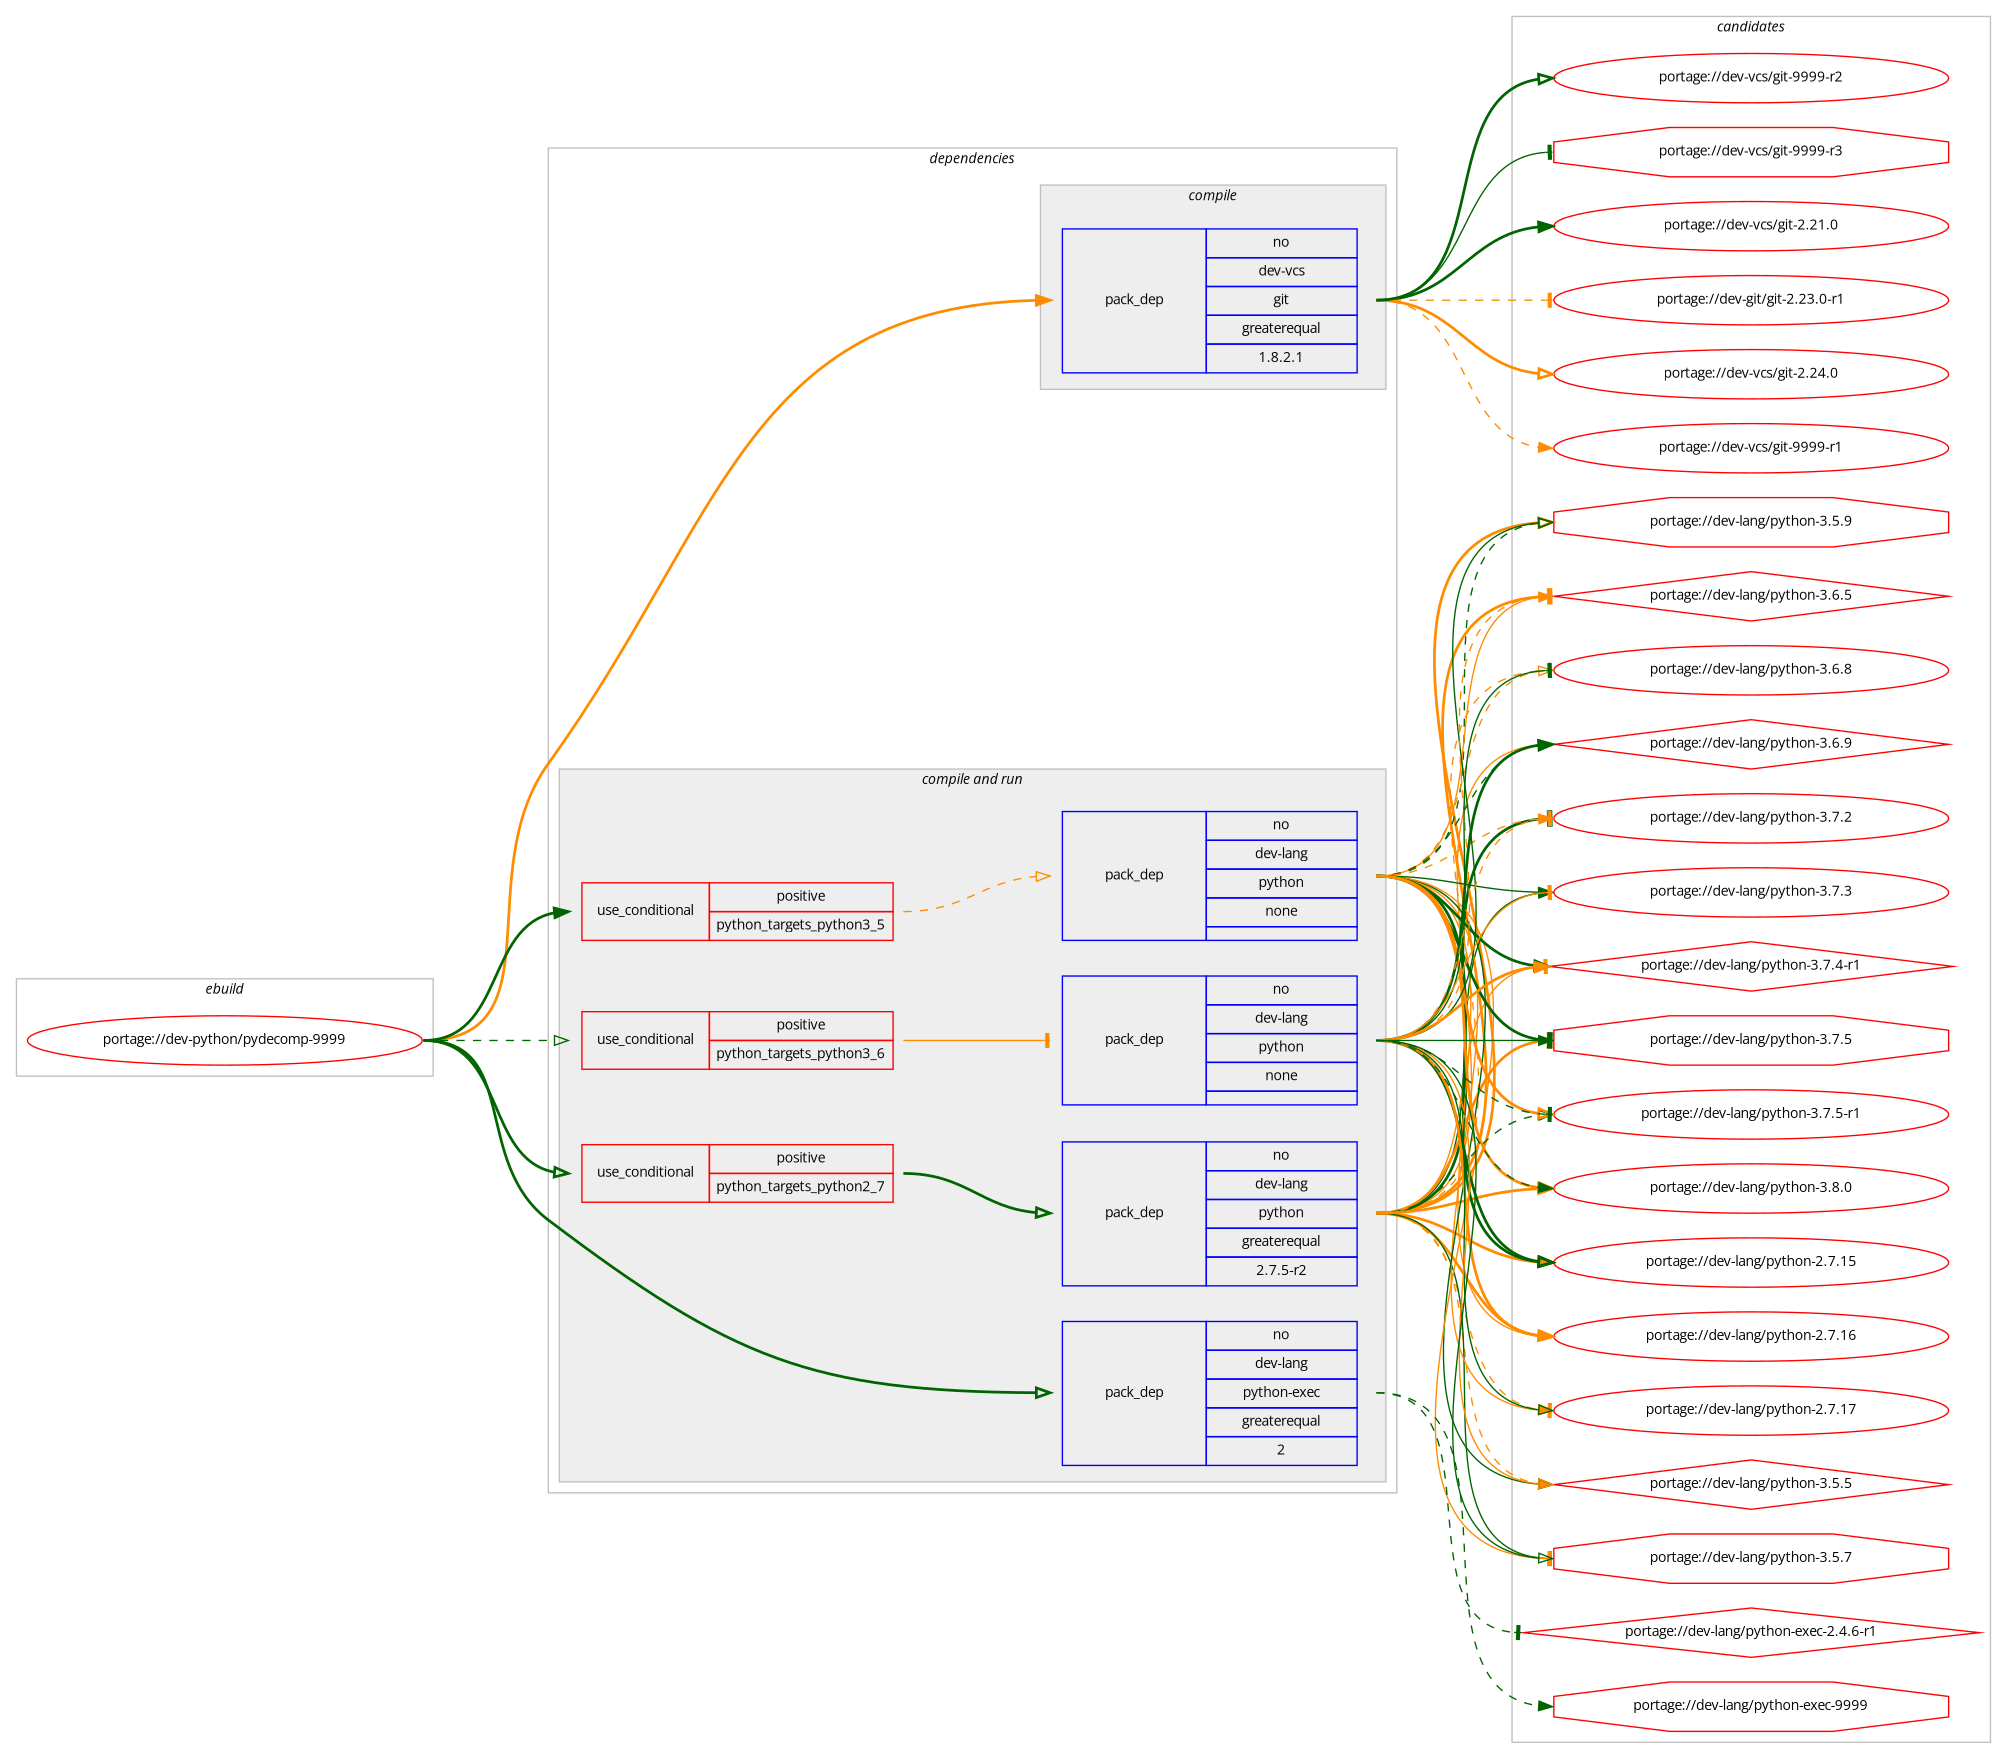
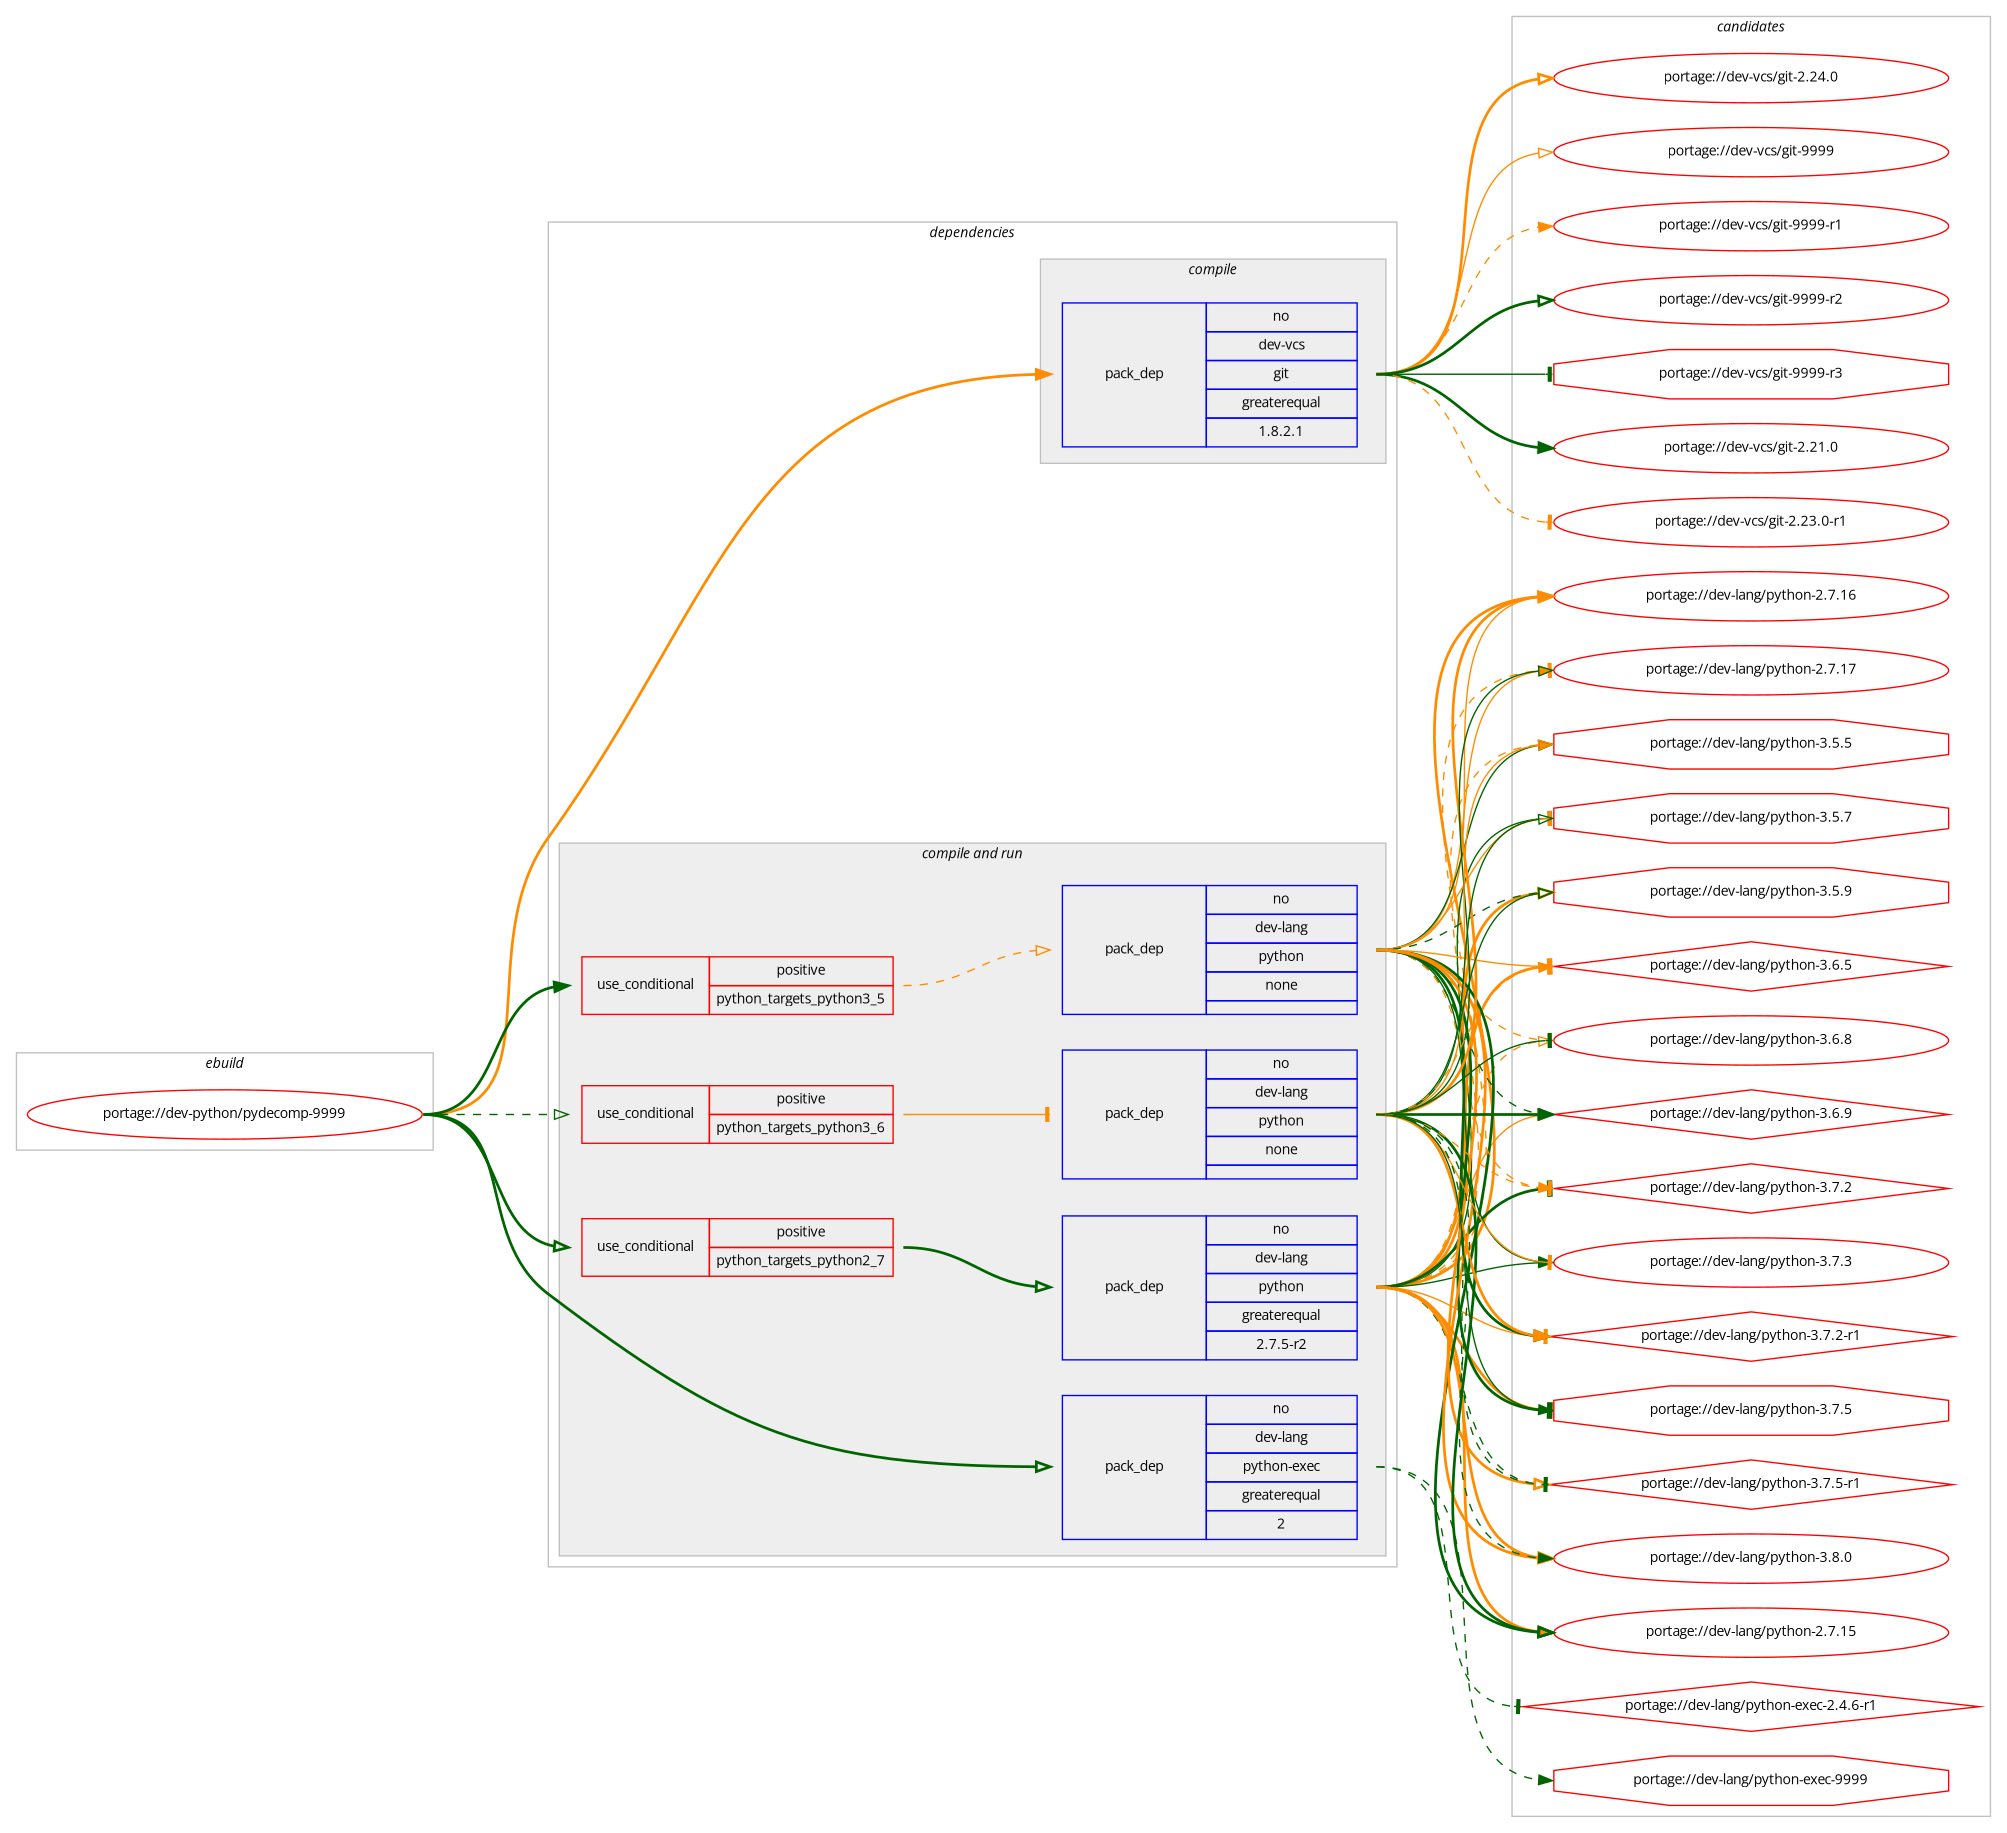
  digraph {
    compound=true
    concentrate=true
    fontname="Open Sans"
    fontsize=10
    newrank=true
    rankdir=LR
    ranksep=1.5
    node [color=red fontname="Open Sans" fontsize=10 shape=ellipse]
    edge [arrowhead=onormal color=darkorange fontname="Open Sans" headport=w style=bold tailport=e weight=100]
    n1 [label="portage://dev-python/pydecomp-9999" width=4]
    n2 [color=blue label=<<TABLE BORDER="0" CELLBORDER="1" CELLSPACING="0" CELLPADDING="4" WIDTH="220"><TR><TD ROWSPAN="6" CELLPADDING="30">pack_dep</TD></TR><TR><TD WIDTH="110">no</TD></TR><TR><TD>dev-vcs</TD></TR><TR><TD>git</TD></TR><TR><TD>greaterequal</TD></TR><TR><TD>1.8.2.1</TD></TR></TABLE>> shape=none]
    n3 [color=blue label=<<TABLE BORDER="0" CELLBORDER="1" CELLSPACING="0" CELLPADDING="4" WIDTH="220"><TR><TD ROWSPAN="6" CELLPADDING="30">pack_dep</TD></TR><TR><TD WIDTH="110">no</TD></TR><TR><TD>dev-lang</TD></TR><TR><TD>python</TD></TR><TR><TD>greaterequal</TD></TR><TR><TD>2.7.5-r2</TD></TR></TABLE>> shape=none]
    n4 [label=<<TABLE BORDER="0" CELLBORDER="1" CELLSPACING="0" CELLPADDING="4"><TR><TD ROWSPAN="3" CELLPADDING="10">use_conditional</TD></TR><TR><TD>positive</TD></TR><TR><TD>python_targets_python2_7</TD></TR></TABLE>> shape=none]
    n5 [color=blue label=<<TABLE BORDER="0" CELLBORDER="1" CELLSPACING="0" CELLPADDING="4" WIDTH="220"><TR><TD ROWSPAN="6" CELLPADDING="30">pack_dep</TD></TR><TR><TD WIDTH="110">no</TD></TR><TR><TD>dev-lang</TD></TR><TR><TD>python</TD></TR><TR><TD>none</TD></TR><TR><TD></TD></TR></TABLE>> shape=none]
    n6 [label=<<TABLE BORDER="0" CELLBORDER="1" CELLSPACING="0" CELLPADDING="4"><TR><TD ROWSPAN="3" CELLPADDING="10">use_conditional</TD></TR><TR><TD>positive</TD></TR><TR><TD>python_targets_python3_5</TD></TR></TABLE>> shape=none]
    n7 [color=blue label=<<TABLE BORDER="0" CELLBORDER="1" CELLSPACING="0" CELLPADDING="4" WIDTH="220"><TR><TD ROWSPAN="6" CELLPADDING="30">pack_dep</TD></TR><TR><TD WIDTH="110">no</TD></TR><TR><TD>dev-lang</TD></TR><TR><TD>python</TD></TR><TR><TD>none</TD></TR><TR><TD></TD></TR></TABLE>> shape=none]
    n8 [label=<<TABLE BORDER="0" CELLBORDER="1" CELLSPACING="0" CELLPADDING="4"><TR><TD ROWSPAN="3" CELLPADDING="10">use_conditional</TD></TR><TR><TD>positive</TD></TR><TR><TD>python_targets_python3_6</TD></TR></TABLE>> shape=none]
    n9 [color=blue label=<<TABLE BORDER="0" CELLBORDER="1" CELLSPACING="0" CELLPADDING="4" WIDTH="220"><TR><TD ROWSPAN="6" CELLPADDING="30">pack_dep</TD></TR><TR><TD WIDTH="110">no</TD></TR><TR><TD>dev-lang</TD></TR><TR><TD>python-exec</TD></TR><TR><TD>greaterequal</TD></TR><TR><TD>2</TD></TR></TABLE>> shape=none]
    n10 [label="portage://dev-vcs/git-2.21.0" width=4]
-   n11 [label="portage://dev-git/git-2.23.0-r1" width=4]
+   n11 [label="portage://dev-vcs/git-2.23.0-r1" width=4]
    n12 [label="portage://dev-vcs/git-2.24.0" width=4]
+   n13 [label="portage://dev-vcs/git-9999" width=4]
    n14 [label="portage://dev-vcs/git-9999-r1" width=4]
    n15 [label="portage://dev-vcs/git-9999-r2" width=4]
    n16 [label="portage://dev-vcs/git-9999-r3" shape=octagon width=4]
    n17 [label="portage://dev-lang/python-2.7.15" width=4]
    n18 [label="portage://dev-lang/python-2.7.16" width=4]
    n19 [label="portage://dev-lang/python-2.7.17" width=4]
-   n20 [label="portage://dev-lang/python-3.5.5" shape=diamond width=4]
+   n20 [label="portage://dev-lang/python-3.5.5" shape=octagon width=4]
    n21 [label="portage://dev-lang/python-3.5.7" shape=octagon width=4]
    n22 [label="portage://dev-lang/python-3.5.9" shape=octagon width=4]
    n23 [label="portage://dev-lang/python-3.6.5" shape=diamond width=4]
    n24 [label="portage://dev-lang/python-3.6.8" width=4]
    n25 [label="portage://dev-lang/python-3.6.9" shape=diamond width=4]
-   n26 [label="portage://dev-lang/python-3.7.2" width=4]
+   n26 [label="portage://dev-lang/python-3.7.2" shape=diamond width=4]
    n27 [label="portage://dev-lang/python-3.7.3" width=4]
-   n28 [label="portage://dev-lang/python-3.7.4-r1" shape=diamond width=4]
+   n28 [label="portage://dev-lang/python-3.7.2-r1" shape=diamond width=4]
    n29 [label="portage://dev-lang/python-3.7.5" shape=octagon width=4]
-   n30 [label="portage://dev-lang/python-3.7.5-r1" width=4]
+   n30 [label="portage://dev-lang/python-3.7.5-r1" shape=diamond width=4]
    n31 [label="portage://dev-lang/python-3.8.0" width=4]
    n32 [label="portage://dev-lang/python-exec-2.4.6-r1" shape=diamond width=4]
    n33 [label="portage://dev-lang/python-exec-9999" shape=octagon width=4]
    subgraph cluster_1 {
      color=gray
      label=<<i>ebuild</i>>
      rank=same
      n1
    }
    subgraph cluster_2 {
      color=gray
      label=<<i>dependencies</i>>
      subgraph cluster_3 {
        color=gray
        fillcolor="#eeeeee"
        label=<<i>compile</i>>
        style=filled
        subgraph sub_4 {
          color=gray
          fillcolor="#eeeeee"
          label=<<i>compile</i>>
          style=filled
          n2
        }
      }
      subgraph cluster_5 {
        color=gray
        fillcolor="#eeeeee"
        label=<<i>compile and run</i>>
        style=filled
        subgraph sub_6 {
          color=gray
          fillcolor="#eeeeee"
          label=<<i>compile and run</i>>
          style=filled
          n4
          subgraph sub_7 {
            color=gray
            fillcolor="#eeeeee"
            label=<<i>compile and run</i>>
            style=filled
            n3
          }
        }
        subgraph sub_8 {
          color=gray
          fillcolor="#eeeeee"
          label=<<i>compile and run</i>>
          style=filled
          n6
          subgraph sub_9 {
            color=gray
            fillcolor="#eeeeee"
            label=<<i>compile and run</i>>
            style=filled
            n5
          }
        }
        subgraph sub_10 {
          color=gray
          fillcolor="#eeeeee"
          label=<<i>compile and run</i>>
          style=filled
          n8
          subgraph sub_11 {
            color=gray
            fillcolor="#eeeeee"
            label=<<i>compile and run</i>>
            style=filled
            n7
          }
        }
        subgraph sub_12 {
          color=gray
          fillcolor="#eeeeee"
          label=<<i>compile and run</i>>
          style=filled
          n9
        }
      }
      subgraph cluster_13 {
        color=gray
        fillcolor="#eeeeee"
        label=<<i>run</i>>
        style=filled
      }
    }
    subgraph cluster_14 {
      color=gray
      label=<<i>candidates</i>>
      rank=same
      subgraph sub_15 {
        color=black
        label=<<i>candidates</i>>
        nodesep=1
        rank=same
        n10
        n11
        n12
+       n13
        n14
        n15
        n16
      }
      subgraph sub_16 {
        color=black
        label=<<i>candidates</i>>
        nodesep=1
        rank=same
        n17
        n18
        n19
        n20
        n21
        n22
        n23
        n24
        n25
        n26
        n27
        n28
        n29
        n30
        n31
      }
      subgraph sub_17 {
        color=black
        label=<<i>candidates</i>>
        nodesep=1
        rank=same
        n17
        n18
        n19
        n20
        n21
        n22
        n23
        n24
        n25
        n26
        n27
        n28
        n29
        n30
        n31
      }
      subgraph sub_18 {
        color=black
        label=<<i>candidates</i>>
        nodesep=1
        rank=same
        n17
        n18
        n19
        n20
        n21
        n22
        n23
        n24
        n25
        n26
        n27
        n28
        n29
        n30
        n31
      }
      subgraph sub_19 {
        color=black
        label=<<i>candidates</i>>
        nodesep=1
        rank=same
        n32
        n33
      }
    }
    n1 -> n2 [arrowhead=normal weight=20]
    n1 -> n4 [color=darkgreen weight=20]
    n1 -> n6 [arrowhead=normal color=darkgreen weight=20]
    n1 -> n8 [color=darkgreen style=dashed weight=20]
    n1 -> n9 [color=darkgreen weight=20]
    n2 -> n10 [arrowhead=normal color=darkgreen]
    n2 -> n11 [arrowhead=tee style=dashed]
    n2 -> n12
+   n2 -> n13 [style=solid]
    n2 -> n14 [arrowhead=normal style=dashed]
    n2 -> n15 [color=darkgreen]
    n2 -> n16 [arrowhead=tee color=darkgreen style=solid]
    n3 -> n17 [arrowhead=normal]
    n3 -> n18 [arrowhead=normal]
    n3 -> n19 [arrowhead=normal style=dashed]
    n3 -> n20 [arrowhead=normal style=dashed]
    n3 -> n21 [arrowhead=tee color=darkgreen style=solid]
    n3 -> n22
    n3 -> n23 [arrowhead=tee]
    n3 -> n24 [style=dashed]
    n3 -> n25 [style=solid]
    n3 -> n26 [arrowhead=tee color=darkgreen]
    n3 -> n27 [arrowhead=normal color=darkgreen style=solid]
    n3 -> n28 [arrowhead=tee style=solid]
    n3 -> n29 [arrowhead=tee]
    n3 -> n30 [color=darkgreen style=dashed]
    n3 -> n31
    n4 -> n3 [color=darkgreen weight=20]
    n5 -> n17 [color=darkgreen]
    n5 -> n18 [style=solid]
    n5 -> n19 [arrowhead=tee style=solid]
    n5 -> n20 [color=darkgreen style=solid]
    n5 -> n21 [arrowhead=tee style=solid]
    n5 -> n22 [color=darkgreen style=dashed]
    n5 -> n23 [arrowhead=tee style=solid]
    n5 -> n24 [arrowhead=tee style=dashed]
    n5 -> n25 [arrowhead=normal color=darkgreen style=dashed]
    n5 -> n26 [arrowhead=normal style=dashed]
    n5 -> n27 [color=darkgreen style=solid]
    n5 -> n28 [arrowhead=normal color=darkgreen]
    n5 -> n29 [arrowhead=tee color=darkgreen]
    n5 -> n30
    n5 -> n31
    n6 -> n5 [style=dashed weight=20]
    n7 -> n17 [color=darkgreen]
    n7 -> n18
    n7 -> n19 [color=darkgreen style=solid]
    n7 -> n20 [style=solid]
    n7 -> n21 [color=darkgreen style=solid]
    n7 -> n22 [color=darkgreen style=solid]
    n7 -> n23 [arrowhead=normal style=dashed]
    n7 -> n24 [arrowhead=tee color=darkgreen style=solid]
    n7 -> n25 [color=darkgreen]
    n7 -> n26 [arrowhead=tee style=dashed]
    n7 -> n27 [arrowhead=tee style=solid]
    n7 -> n28 [arrowhead=normal]
    n7 -> n29 [arrowhead=normal color=darkgreen style=solid]
    n7 -> n30 [arrowhead=tee color=darkgreen style=dashed]
    n7 -> n31 [arrowhead=normal color=darkgreen style=dashed]
    n8 -> n7 [arrowhead=tee style=solid weight=20]
    n9 -> n32 [arrowhead=tee color=darkgreen style=dashed]
    n9 -> n33 [arrowhead=normal color=darkgreen style=dashed]
  }
